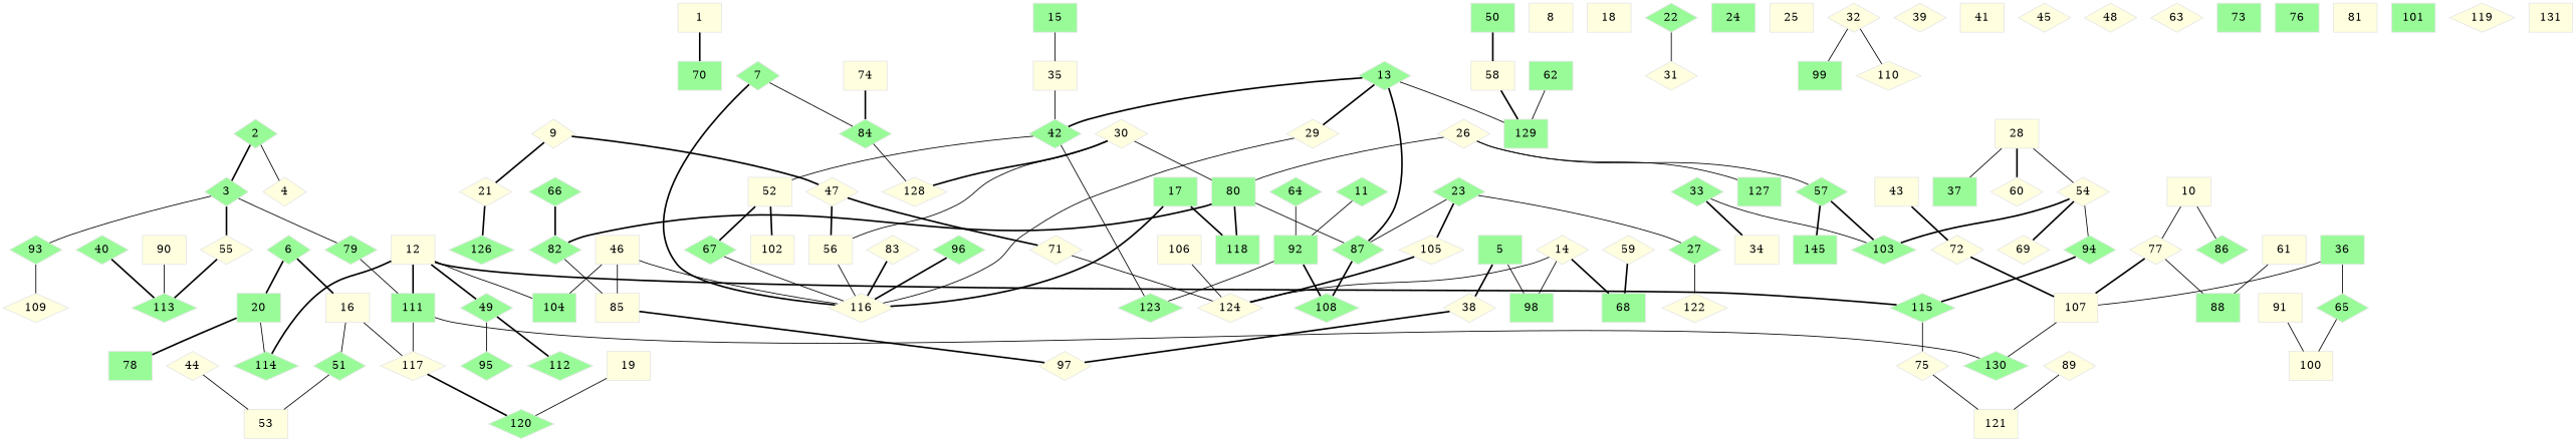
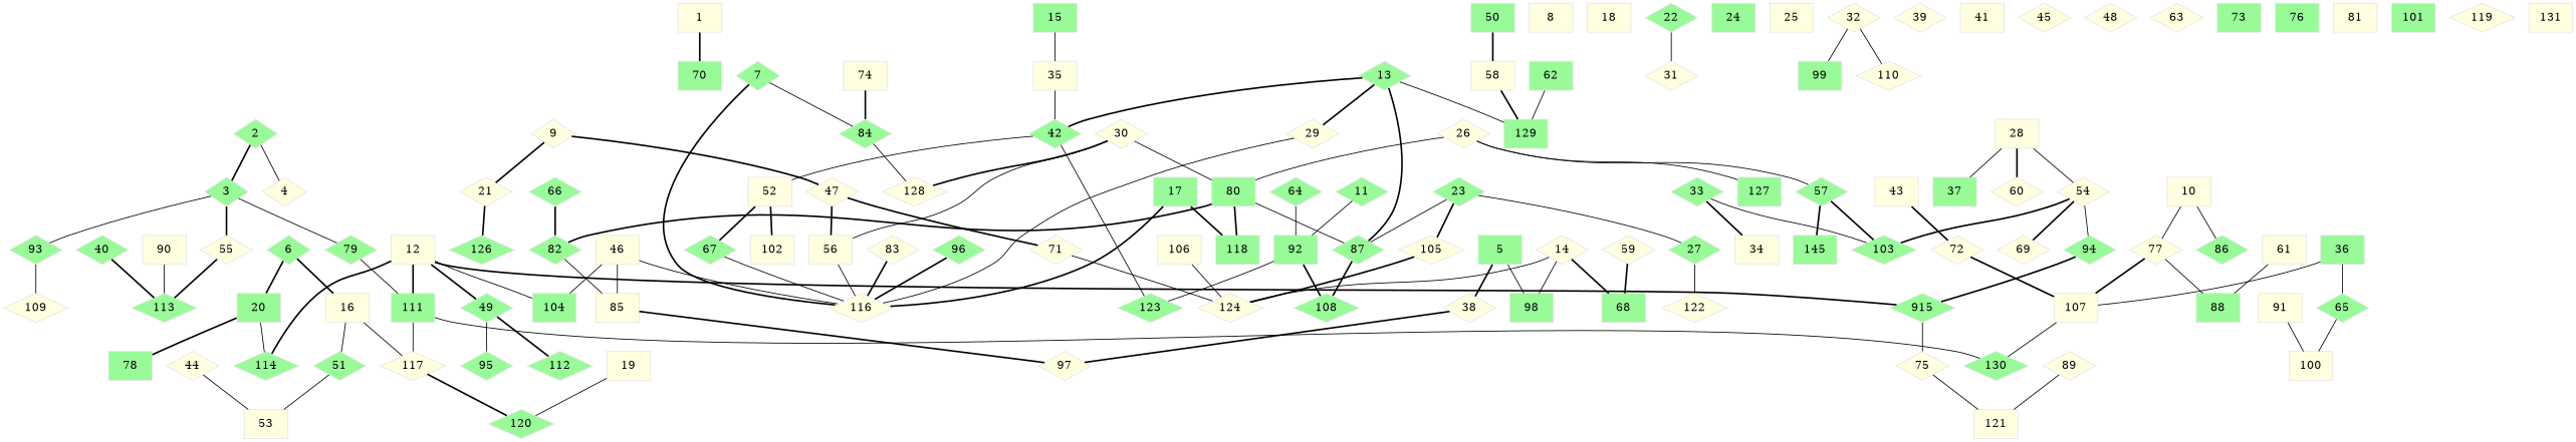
  graph {
    node [color=gray90 fillcolor=lightyellow shape=diamond style=filled]
    edge [style=solid]
    1 [shape=box]
    70 [fillcolor=palegreen shape=box]
    2 [fillcolor=palegreen]
    3 [fillcolor=palegreen]
    4
    55
    79 [fillcolor=palegreen]
    93 [fillcolor=palegreen]
    113 [fillcolor=palegreen]
    111 [fillcolor=palegreen shape=box]
    109
    5 [fillcolor=palegreen shape=box]
    38
    98 [fillcolor=palegreen shape=box]
    97
    6 [fillcolor=palegreen]
    16 [shape=box]
    20 [fillcolor=palegreen shape=box]
    51 [fillcolor=palegreen]
    117
    114 [fillcolor=palegreen]
    78 [fillcolor=palegreen shape=box]
    7 [fillcolor=palegreen]
    84 [fillcolor=palegreen]
    116
    128
    8 [shape=box]
    9
    21
    47
    126 [fillcolor=palegreen]
    56 [shape=box]
    71
    10 [shape=box]
    77
    86 [fillcolor=palegreen]
    107 [shape=box]
    88 [fillcolor=palegreen shape=box]
    11 [fillcolor=palegreen]
    92 [fillcolor=palegreen shape=box]
    123 [fillcolor=palegreen]
    108 [fillcolor=palegreen]
    12 [shape=box]
    49 [fillcolor=palegreen]
    104 [fillcolor=palegreen shape=box]
-   115 [fillcolor=palegreen]
+   115 [fillcolor=palegreen label=915]
    95 [fillcolor=palegreen]
    112 [fillcolor=palegreen]
    130 [fillcolor=palegreen]
    75
    13 [fillcolor=palegreen]
    29
    42 [fillcolor=palegreen]
    87 [fillcolor=palegreen]
    129 [fillcolor=palegreen shape=box]
    52 [shape=box]
    14
    68 [fillcolor=palegreen shape=box]
    124
    15 [fillcolor=palegreen shape=box]
    35 [shape=box]
    53 [shape=box]
    120 [fillcolor=palegreen]
    17 [fillcolor=palegreen shape=box]
    118 [fillcolor=palegreen shape=box]
    18 [shape=box]
    19 [shape=box]
    22 [fillcolor=palegreen]
    31
    23 [fillcolor=palegreen]
    27 [fillcolor=palegreen]
    105
    122
    24 [fillcolor=palegreen shape=box]
    25 [shape=box]
    57 [fillcolor=palegreen]
    26
    80 [fillcolor=palegreen shape=box]
    127 [fillcolor=palegreen shape=box]
    103 [fillcolor=palegreen]
    n81 [fillcolor=palegreen label=145 shape=box]
    82 [fillcolor=palegreen]
    28 [shape=box]
    37 [fillcolor=palegreen shape=box]
    54
    60
    69
    94 [fillcolor=palegreen]
    30
    99 [fillcolor=palegreen shape=box]
    32
    110
    33 [fillcolor=palegreen]
    34 [shape=box]
    36 [fillcolor=palegreen shape=box]
    65 [fillcolor=palegreen]
    100 [shape=box]
    39
    40 [fillcolor=palegreen]
    41 [shape=box]
    67 [fillcolor=palegreen]
    102 [shape=box]
    43 [shape=box]
    72
    44
    45
    46 [shape=box]
    85 [shape=box]
    48
    50 [fillcolor=palegreen shape=box]
    58 [shape=box]
    59
    61 [shape=box]
    62 [fillcolor=palegreen shape=box]
    63
    64 [fillcolor=palegreen]
    66 [fillcolor=palegreen]
    121 [shape=box]
    73 [fillcolor=palegreen shape=box]
    74 [shape=box]
    76 [fillcolor=palegreen shape=box]
    81 [shape=box]
    83
    89
    90 [shape=box]
    91 [shape=box]
    96 [fillcolor=palegreen]
    101 [fillcolor=palegreen shape=box]
    106 [shape=box]
    119
    131 [shape=box]
    1 -- 70 [style=bold]
    2 -- 3 [style=bold]
    2 -- 4
    3 -- 55 [style=bold]
    3 -- 79
    3 -- 93
    55 -- 113 [style=bold]
    79 -- 111
    93 -- 109
    111 -- 117
    111 -- 130
    5 -- 38 [style=bold]
    5 -- 98
    38 -- 97 [style=bold]
    6 -- 16 [style=bold]
    6 -- 20 [style=bold]
    16 -- 51
    16 -- 117
    20 -- 114
    20 -- 78 [style=bold]
    51 -- 53
    117 -- 120 [style=bold]
    7 -- 84
    7 -- 116 [style=bold]
    84 -- 128
    9 -- 21 [style=bold]
    9 -- 47 [style=bold]
    21 -- 126 [style=bold]
    47 -- 56 [style=bold]
    47 -- 71 [style=bold]
    56 -- 116
    71 -- 124
    10 -- 77
    10 -- 86
    77 -- 107 [style=bold]
    77 -- 88
    107 -- 130
    11 -- 92
    92 -- 123
    92 -- 108 [style=bold]
    12 -- 111 [style=bold]
    12 -- 114 [style=bold]
    12 -- 49 [style=bold]
    12 -- 104
    12 -- 115 [style=bold]
    49 -- 95
    49 -- 112 [style=bold]
    115 -- 75
    75 -- 121
    13 -- 29 [style=bold]
    13 -- 42 [style=bold]
    13 -- 87 [style=bold]
    13 -- 129
    29 -- 116
    42 -- 123
    42 -- 52
    87 -- 108 [style=bold]
    52 -- 67 [style=bold]
    52 -- 102 [style=bold]
    14 -- 98
    14 -- 68 [style=bold]
    14 -- 124
    15 -- 35
    35 -- 42
    17 -- 116 [style=bold]
    17 -- 118 [style=bold]
    19 -- 120
    22 -- 31
    23 -- 87
    23 -- 27
    23 -- 105 [style=bold]
    27 -- 122
    105 -- 124 [style=bold]
    57 -- 103 [style=bold]
    57 -- n81 [style=bold]
    26 -- 57
    26 -- 80
    26 -- 127
    80 -- 87
    80 -- 118 [style=bold]
    80 -- 82 [style=bold]
    82 -- 85
    28 -- 37
    28 -- 54
    28 -- 60 [style=bold]
    54 -- 103 [style=bold]
    54 -- 69 [style=bold]
    54 -- 94
    94 -- 115 [style=bold]
    30 -- 128 [style=bold]
    30 -- 56
    30 -- 80
    32 -- 99
    32 -- 110
    33 -- 103
    33 -- 34 [style=bold]
    36 -- 107
    36 -- 65
    65 -- 100
    40 -- 113 [style=bold]
    67 -- 116
    43 -- 72 [style=bold]
    72 -- 107 [style=bold]
    44 -- 53
    46 -- 116
    46 -- 104
    46 -- 85
    85 -- 97 [style=bold]
    50 -- 58 [style=bold]
    58 -- 129 [style=bold]
    59 -- 68 [style=bold]
    61 -- 88
    62 -- 129
    64 -- 92
    66 -- 82 [style=bold]
    74 -- 84 [style=bold]
    83 -- 116 [style=bold]
    89 -- 121
    90 -- 113
    91 -- 100
    96 -- 116 [style=bold]
    106 -- 124
  }
